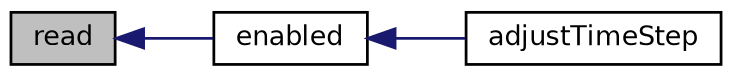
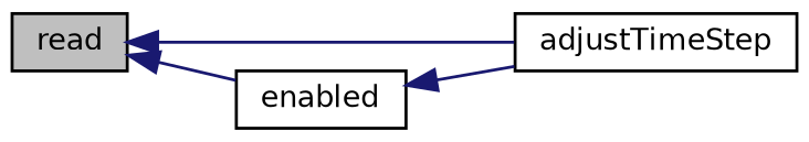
  digraph {
    rankdir=LR
    node [color=black fontname=Helvetica fontsize=10 shape=record]
    edge [color=midnightblue dir=back fontname=Helvetica fontsize=10 labelfontname=Helvetica labelfontsize=10 style=solid]
    n1 [fillcolor=grey75 fontcolor=black height=0.2 label=read style=filled width=0.4]
    n2 [height=0.2 label=adjustTimeStep width=0.4]
    n3 [height=0.2 label=enabled width=0.4]
+   n1 -> n2
    n1 -> n3
    n3 -> n2
  }
